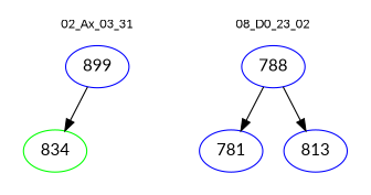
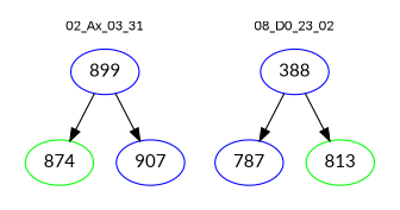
  digraph {
    fontname=Lato
    node [color=blue fontname=Lato]
    edge [color=black fontname=Lato]
    n1 [label=899]
-   n2 [color=green label=834]
-   n4 [label=788]
-   n5 [label=781]
-   n6 [label=813]
+   n2 [color=green label=874]
+   n3 [label=907]
+   n4 [label=388]
+   n5 [label=787]
+   n6 [color=green label=813]
    subgraph cluster_1 {
      color=white
      fontsize=10
      label="02_Ax_03_31"
      n1
      n2
+     n3
    }
    subgraph cluster_2 {
      color=white
      fontsize=10
      label="08_D0_23_02"
      n4
      n5
      n6
    }
    n1 -> n2
+   n1 -> n3
    n4 -> n5
    n4 -> n6
  }
